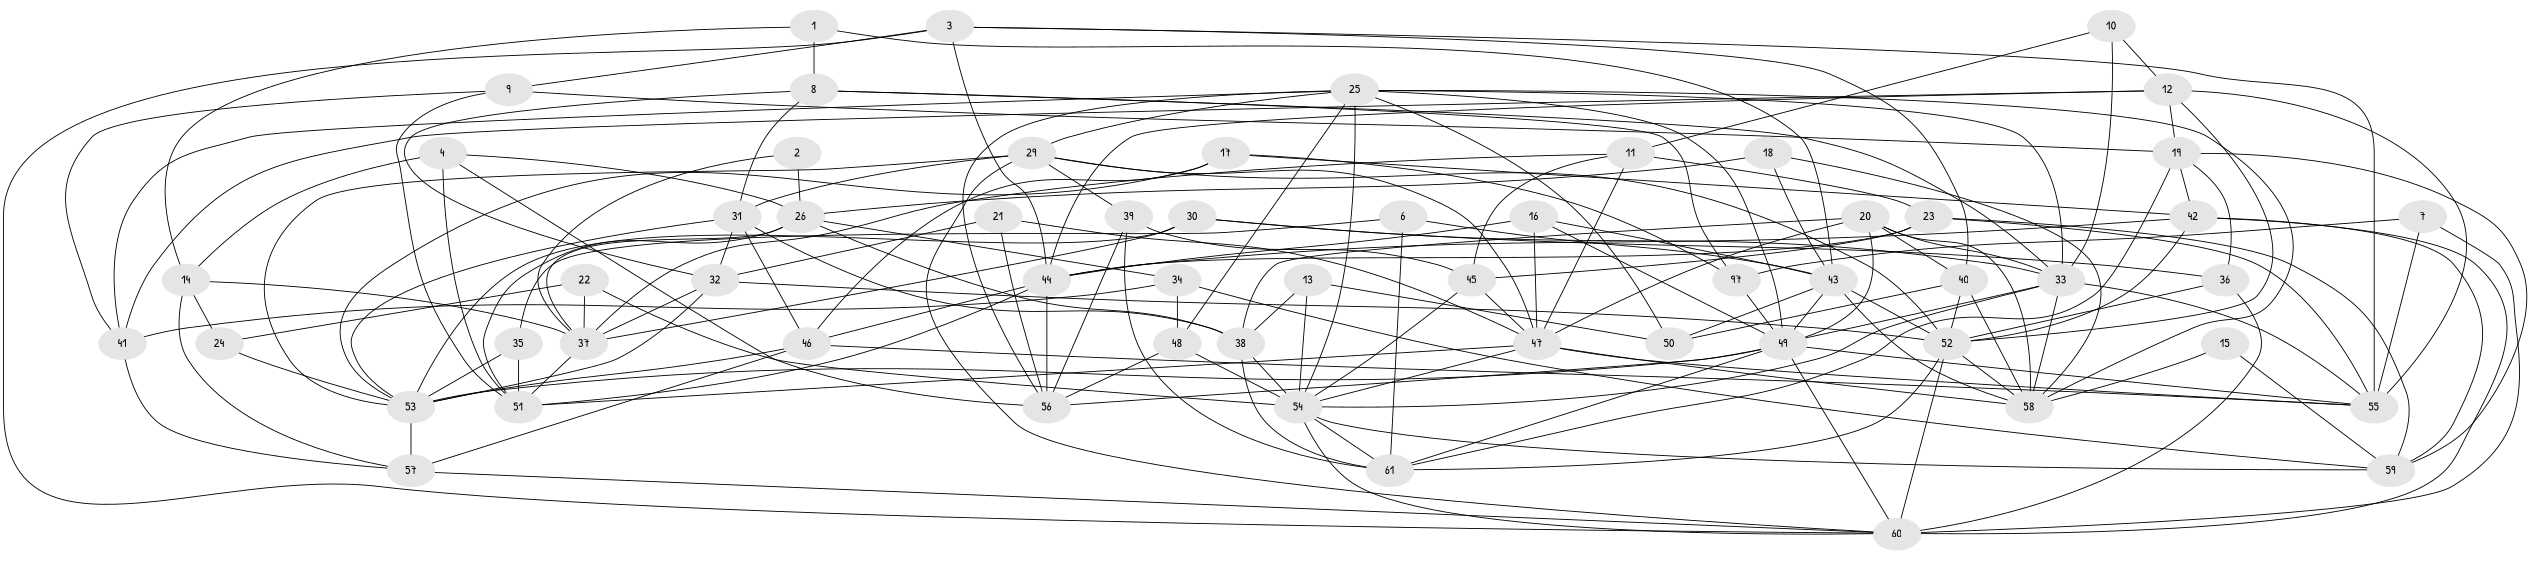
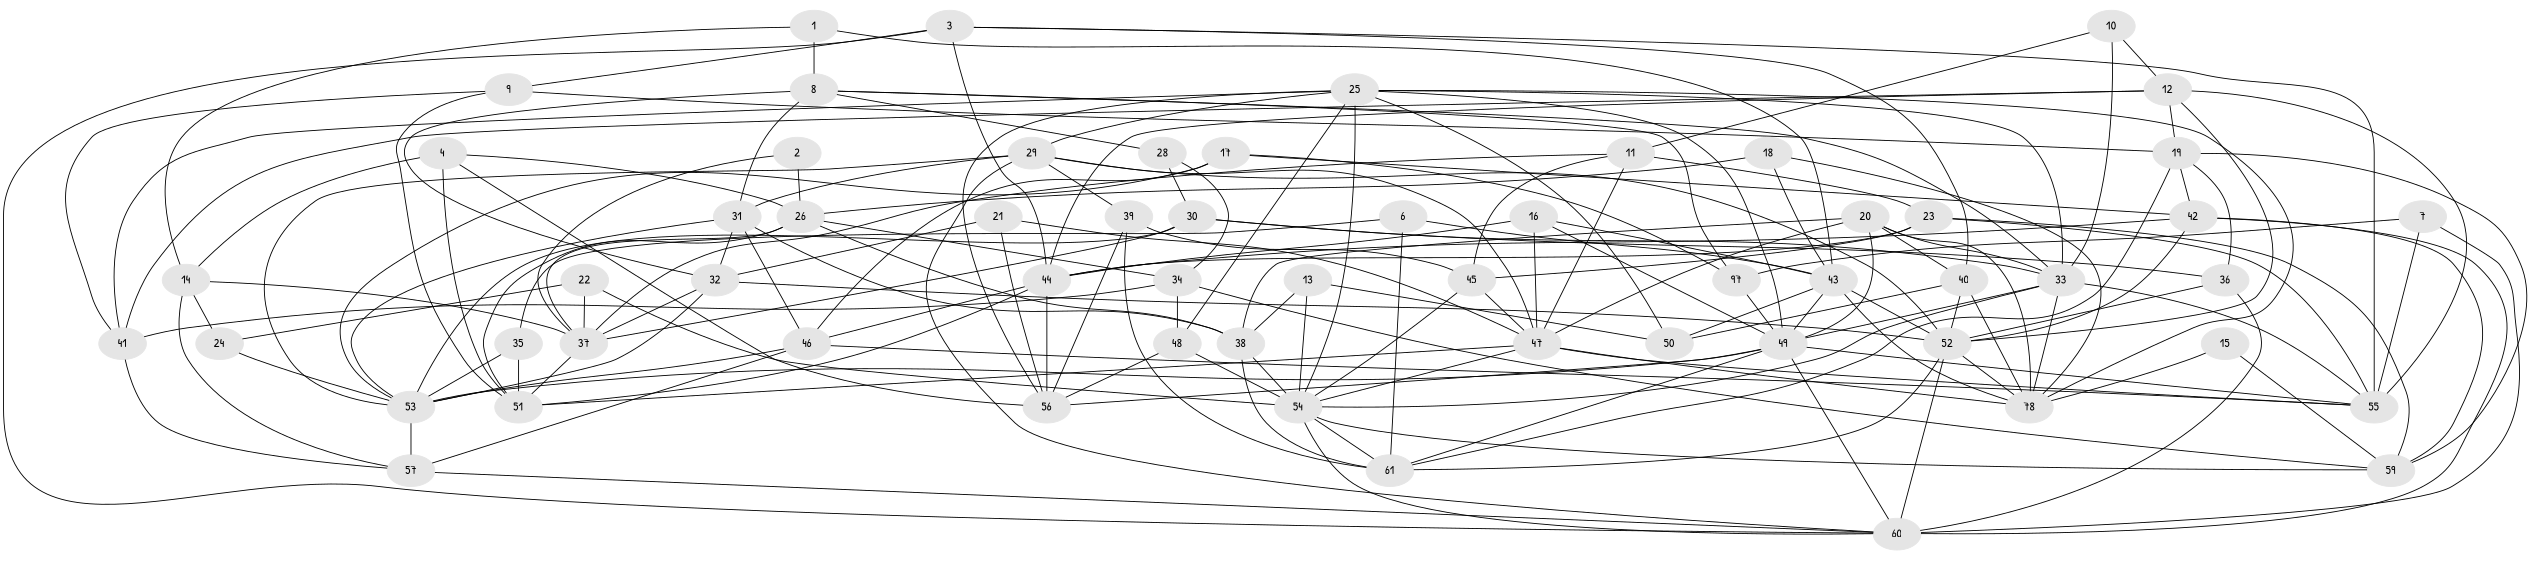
  graph {
    fontname="Patrick Hand"
    node [color=gray90 fontname="Patrick Hand" style=filled]
    edge [fontname="Patrick Hand" weight=1.0]
    1
    8
    14
    43
    32
    n6 [label=97]
+   28
    31
    33
    37
    24
    57
    52
    50
-   58
+   58 [label=78]
    49
    2
    26
    51
    38
    34
    3
    9
    40
    44
    55
    60
    19
    41
    56
    46
    4
    53
    6
    35
    61
    7
    30
    54
    59
    42
    36
    10
    11
    12
    23
    45
    47
    13
    15
    16
    17
    18
    20
    21
    22
    25
    29
    48
    39
    1 -- 8
    1 -- 14
    1 -- 43
    8 -- 32 [weight=2.0]
    8 -- n6
+   8 -- 28
    8 -- 31
    8 -- 33
    14 -- 37
    14 -- 24
    14 -- 57
    43 -- 52
    43 -- 50
    43 -- 58
    43 -- 49
    32 -- 37
    32 -- 52
    32 -- 53 [weight=2.0]
    n6 -- 49
+   28 -- 34
+   28 -- 30
    31 -- 32
    31 -- 38
    31 -- 46
    31 -- 53
    33 -- 58
    33 -- 49 [weight=2.0]
    33 -- 55
    33 -- 54
    37 -- 51
    24 -- 53
    57 -- 60
    52 -- 58
    52 -- 60
    52 -- 61
    49 -- 55
    49 -- 60
    49 -- 56
    49 -- 53
    49 -- 61
    2 -- 37
    2 -- 26
    26 -- 37
    26 -- 51
    26 -- 38
    26 -- 34 [weight=2.0]
    38 -- 61
    38 -- 54
    34 -- 41
    34 -- 59
    34 -- 48
    3 -- 9
    3 -- 40
    3 -- 44
    3 -- 55
    3 -- 60
    9 -- 51
    9 -- 19
    9 -- 41
    40 -- 52
    40 -- 50
    40 -- 58
    44 -- 51
    44 -- 56
    44 -- 46
    19 -- 61
    19 -- 59
    19 -- 42
    19 -- 36
    41 -- 57
    46 -- 57
    46 -- 55
    46 -- 53
    4 -- 14
    4 -- 26
    4 -- 51
    4 -- 56
    53 -- 57
    6 -- 43
    6 -- 35
    6 -- 61
    35 -- 51
    35 -- 53
    7 -- n6
    7 -- 55
    7 -- 60
    30 -- 33
    30 -- 37
    30 -- 53
    30 -- 36
    54 -- 60
    54 -- 61
    54 -- 59
    42 -- 52
    42 -- 44
    42 -- 60
    42 -- 59
    36 -- 52
    36 -- 60
    10 -- 33
    10 -- 11
    10 -- 12
    11 -- 37
    11 -- 23
    11 -- 45
    11 -- 47
    12 -- 52
    12 -- 44
    12 -- 55
    12 -- 19
    12 -- 41
    23 -- 44
    23 -- 55
    23 -- 59
    23 -- 45
    45 -- 54
    45 -- 47
    47 -- 58
    47 -- 51
    47 -- 55
    47 -- 54
    13 -- 50
    13 -- 38
    13 -- 54
    15 -- 58
    15 -- 59
    16 -- 43
    16 -- 49
    16 -- 44
    16 -- 47
    17 -- n6
    17 -- 46
    17 -- 53
    17 -- 42
    18 -- 43
    18 -- 58
    18 -- 26
    20 -- 33
    20 -- 58
    20 -- 49
    20 -- 38
    20 -- 40
    20 -- 47
    21 -- 32
    21 -- 56
    21 -- 47
    22 -- 37
    22 -- 24
    22 -- 54
    25 -- 33
    25 -- 50
    25 -- 58
    25 -- 49
    25 -- 41
    25 -- 56
    25 -- 54
    25 -- 29
    25 -- 48
    29 -- 31
    29 -- 52
    29 -- 60
    29 -- 53
    29 -- 47
    29 -- 39
    48 -- 56
    48 -- 54
    39 -- 56
    39 -- 61
    39 -- 45
  }
